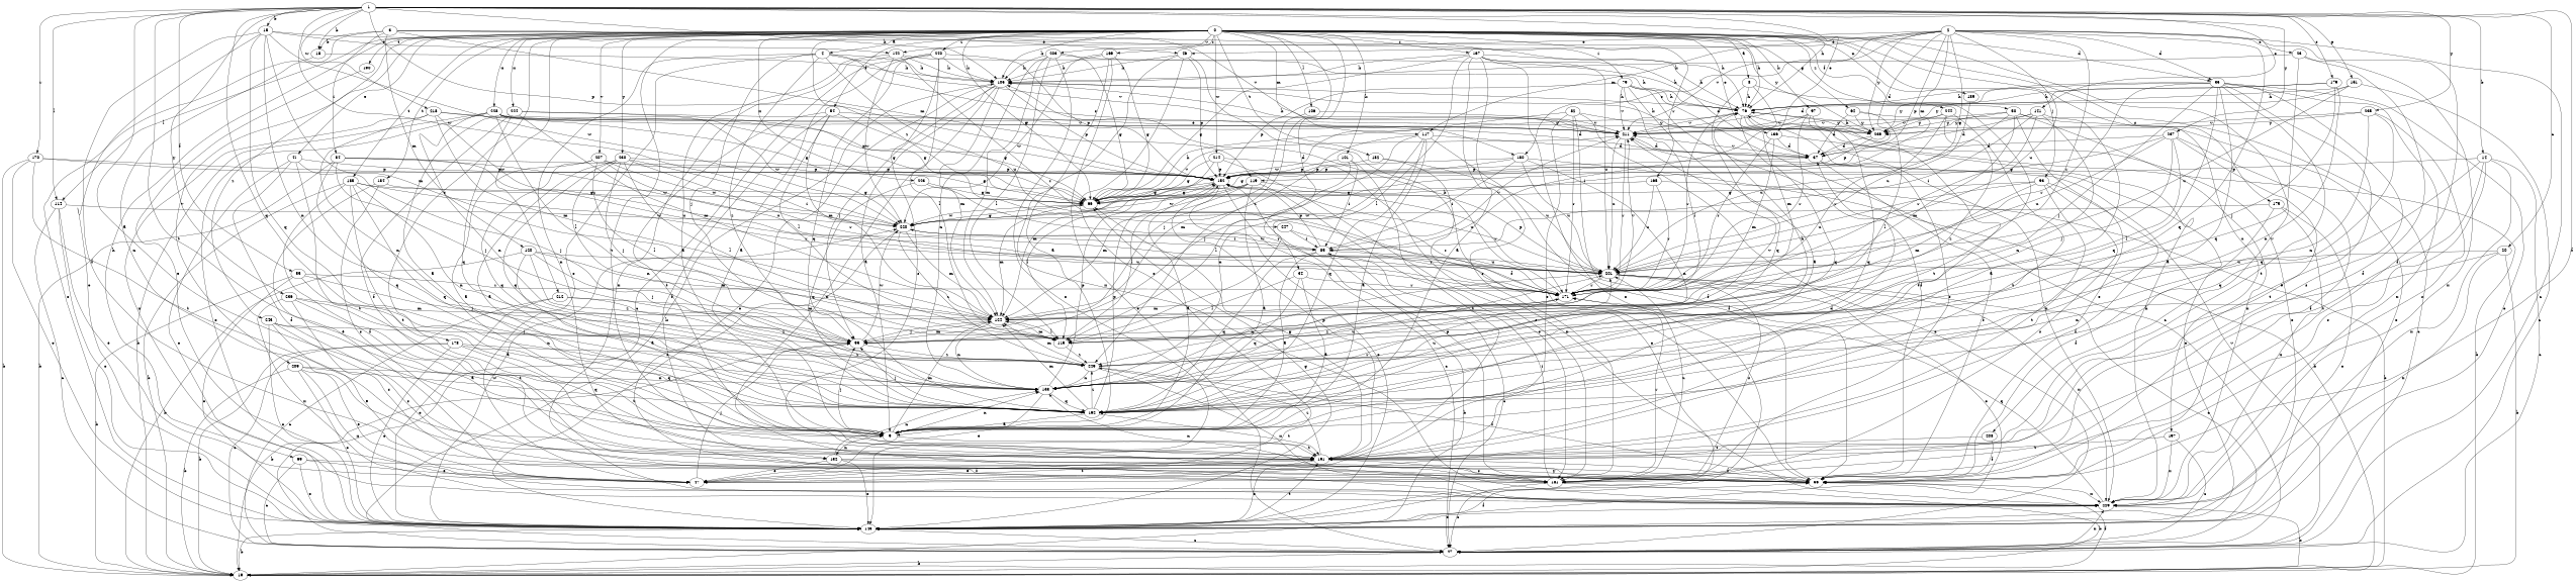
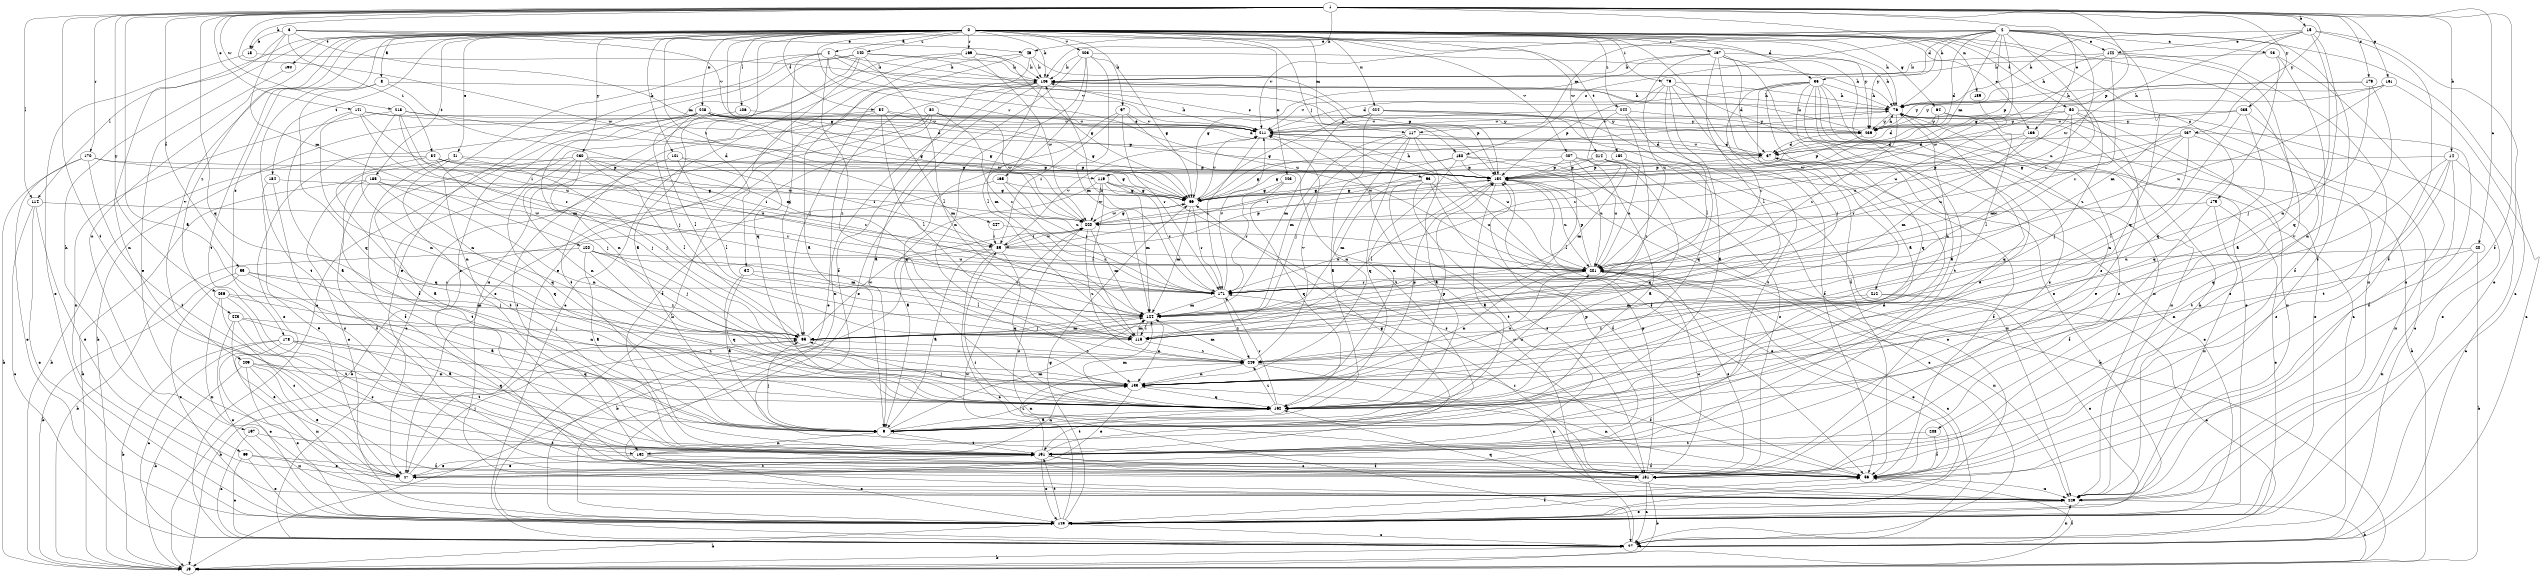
  strict digraph {
    0
    4
    8
    34
    35
    41
    50
    54
    64
    66
    69
    76
    79
    93
    97
    101
    105
    106
    114
    117
    n21 [label=189]
    136
    165
    167
    169
    175
    178
    182
    184
    185
    190
    191
    197
    203
    207
    208
    209
    212
    214
    223
    224
    228
    230
    240
    243
    244
    247
    249
    180
    201
    211
    132
    47
    95
    162
    124
    9
    171
    115
    181
    229
    143
    56
    152
    239
    27
    37
    220
    82
    85
    133
    19
    1
    14
    15
    18
    20
    55
    141
    151
    170
    179
    218
    235
    236
    237
    142
    2
    23
    46
    119
    3
    84
    120
    0 -> 4 [label=a]
    0 -> 8 [label=a]
    0 -> 34 [label=d]
    0 -> 35 [label=d]
    0 -> 41 [label=e]
    0 -> 50 [label=f]
    0 -> 54 [label=f]
    0 -> 64 [label=g]
    0 -> 66 [label=g]
    0 -> 69 [label=h]
    0 -> 76 [label=h]
    0 -> 79 [label=i]
    0 -> 93 [label=j]
    0 -> 97 [label=k]
    0 -> 101 [label=k]
    0 -> 105 [label=k]
    0 -> 106 [label=l]
    0 -> 114 [label=l]
    0 -> 117 [label=m]
    0 -> n21 [label=n]
    0 -> 136 [label=o]
    0 -> 165 [label=r]
    0 -> 167 [label=r]
    0 -> 169 [label=r]
    0 -> 175 [label=s]
    0 -> 178 [label=s]
    0 -> 182 [label=t]
    0 -> 184 [label=t]
    0 -> 185 [label=t]
    0 -> 190 [label=t]
    0 -> 191 [label=t]
    0 -> 197 [label=u]
    0 -> 203 [label=v]
    0 -> 207 [label=v]
    0 -> 208 [label=v]
    0 -> 209 [label=v]
    0 -> 212 [label=w]
    0 -> 214 [label=w]
    0 -> 223 [label=x]
    0 -> 224 [label=x]
    0 -> 228 [label=x]
    0 -> 230 [label=y]
    0 -> 240 [label=z]
    0 -> 243 [label=z]
    0 -> 244 [label=z]
    0 -> 247 [label=z]
    0 -> 249 [label=z]
    4 -> 105 [label=k]
    4 -> 249 [label=z]
    4 -> 180 [label=s]
    4 -> 201 [label=u]
    4 -> 211 [label=v]
    4 -> 132 [label=n]
    4 -> 47 [label=e]
    4 -> 95 [label=j]
    8 -> 76 [label=h]
    8 -> 191 [label=t]
    8 -> 162 [label=q]
    8 -> 124 [label=m]
    34 -> 162 [label=q]
    34 -> 9 [label=a]
    34 -> 171 [label=r]
    34 -> 115 [label=l]
    35 -> 76 [label=h]
    35 -> 191 [label=t]
    35 -> 211 [label=d]
    35 -> 47 [label=e]
    35 -> 95 [label=j]
    35 -> 162 [label=q]
    35 -> 9 [label=a]
    35 -> 171 [label=r]
    35 -> 181 [label=s]
    35 -> 229 [label=x]
    35 -> 143 [label=o]
    41 -> 191 [label=t]
    41 -> 95 [label=j]
    41 -> 143 [label=o]
    41 -> 56 [label=f]
    41 -> 152 [label=p]
    50 -> 201 [label=u]
    50 -> 211 [label=v]
    50 -> 47 [label=e]
    50 -> 124 [label=m]
    50 -> 229 [label=x]
    50 -> 143 [label=o]
    50 -> 239 [label=y]
    54 -> 66 [label=g]
    54 -> 191 [label=t]
    54 -> 211 [label=e]
    54 -> 124 [label=m]
    54 -> 115 [label=l]
    54 -> 56 [label=f]
    64 -> 115 [label=l]
    64 -> 239 [label=y]
    64 -> 27 [label=c]
    64 -> 37 [label=d]
    66 -> 76 [label=h]
    66 -> 211 [label=v]
    66 -> 124 [label=m]
    66 -> 171 [label=r]
    66 -> 220 [label=w]
    69 -> 47 [label=e]
    69 -> 143 [label=o]
    69 -> 56 [label=f]
    69 -> 27 [label=c]
    76 -> 211 [label=v]
    76 -> 162 [label=q]
    76 -> 171 [label=r]
    76 -> 181 [label=s]
    76 -> 229 [label=x]
    76 -> 143 [label=o]
    76 -> 239 [label=y]
    79 -> 76 [label=h]
    79 -> 211 [label=v]
    79 -> 9 [label=a]
    79 -> 115 [label=l]
    79 -> 56 [label=f]
    79 -> 152 [label=p]
    79 -> 27 [label=c]
    93 -> 66 [label=g]
    93 -> 191 [label=t]
    93 -> 201 [label=u]
    93 -> 124 [label=m]
    93 -> 181 [label=s]
    93 -> 56 [label=f]
    97 -> 191 [label=t]
    97 -> 211 [label=v]
    97 -> 162 [label=q]
    97 -> 171 [label=r]
    97 -> 85 [label=i]
    101 -> 191 [label=t]
    101 -> 115 [label=l]
    101 -> 152 [label=p]
    101 -> 85 [label=i]
    105 -> 76 [label=h]
    105 -> 95 [label=j]
    105 -> 124 [label=m]
    105 -> 9 [label=a]
    105 -> 229 [label=x]
    105 -> 143 [label=o]
    105 -> 152 [label=p]
    106 -> 211 [label=v]
    106 -> 95 [label=j]
    114 -> 47 [label=e]
    114 -> 143 [label=o]
    114 -> 27 [label=c]
    114 -> 220 [label=w]
    117 -> 95 [label=j]
    117 -> 162 [label=q]
    117 -> 124 [label=m]
    117 -> 9 [label=a]
    117 -> 56 [label=f]
    117 -> 37 [label=d]
    117 -> 133 [label=n]
    n21 -> 201 [label=u]
    136 -> 124 [label=m]
    136 -> 171 [label=r]
    136 -> 37 [label=d]
    136 -> 19 [label=b]
    165 -> 66 [label=g]
    165 -> 201 [label=u]
    165 -> 171 [label=r]
    165 -> 19 [label=b]
    167 -> 66 [label=g]
    167 -> 76 [label=h]
    167 -> 105 [label=k]
    167 -> 201 [label=u]
    167 -> 9 [label=a]
    167 -> 115 [label=l]
    167 -> 181 [label=s]
    167 -> 143 [label=o]
    167 -> 37 [label=d]
    169 -> 66 [label=g]
    169 -> 105 [label=k]
    169 -> 229 [label=x]
    169 -> 27 [label=c]
    169 -> 220 [label=w]
    175 -> 229 [label=x]
    175 -> 143 [label=o]
    175 -> 56 [label=f]
    175 -> 220 [label=w]
    178 -> 191 [label=t]
    178 -> 249 [label=z]
    178 -> 162 [label=q]
    178 -> 143 [label=o]
    178 -> 27 [label=c]
    178 -> 19 [label=b]
    182 -> 201 [label=u]
    182 -> 143 [label=o]
    182 -> 152 [label=p]
    184 -> 66 [label=g]
    184 -> 47 [label=e]
    184 -> 181 [label=s]
    185 -> 66 [label=g]
    185 -> 191 [label=t]
    185 -> 162 [label=q]
    185 -> 171 [label=r]
    185 -> 56 [label=f]
    185 -> 133 [label=n]
    185 -> 19 [label=b]
    190 -> 47 [label=e]
    191 -> 66 [label=g]
    191 -> 249 [label=z]
    191 -> 47 [label=e]
    191 -> 181 [label=s]
    191 -> 143 [label=o]
    191 -> 56 [label=f]
    191 -> 152 [label=p]
    197 -> 191 [label=t]
    197 -> 229 [label=x]
    197 -> 27 [label=c]
    203 -> 66 [label=g]
    203 -> 76 [label=h]
    203 -> 105 [label=k]
    203 -> 124 [label=m]
    203 -> 115 [label=l]
    203 -> 143 [label=o]
    203 -> 133 [label=n]
    207 -> 201 [label=u]
    207 -> 162 [label=q]
    207 -> 9 [label=a]
    207 -> 115 [label=l]
    207 -> 152 [label=p]
    207 -> 220 [label=w]
    208 -> 191 [label=t]
    208 -> 56 [label=f]
    209 -> 47 [label=e]
    209 -> 162 [label=q]
    209 -> 229 [label=x]
    209 -> 143 [label=o]
    209 -> 133 [label=n]
    209 -> 19 [label=b]
    212 -> 249 [label=z]
    212 -> 124 [label=m]
    212 -> 143 [label=o]
    212 -> 27 [label=c]
    214 -> 66 [label=g]
    214 -> 124 [label=m]
    214 -> 181 [label=s]
    214 -> 229 [label=x]
    214 -> 152 [label=p]
    223 -> 66 [label=g]
    223 -> 162 [label=q]
    223 -> 171 [label=r]
    224 -> 66 [label=g]
    224 -> 162 [label=q]
    224 -> 124 [label=m]
    224 -> 9 [label=a]
    224 -> 56 [label=f]
    224 -> 239 [label=y]
    228 -> 66 [label=g]
    228 -> 211 [label=v]
    228 -> 115 [label=l]
    228 -> 143 [label=o]
    228 -> 152 [label=p]
    228 -> 37 [label=d]
    228 -> 220 [label=w]
    228 -> 133 [label=n]
    228 -> 19 [label=b]
    230 -> 95 [label=j]
    230 -> 162 [label=q]
    230 -> 9 [label=a]
    230 -> 171 [label=r]
    230 -> 115 [label=l]
    230 -> 152 [label=p]
    230 -> 85 [label=i]
    230 -> 133 [label=n]
    240 -> 105 [label=k]
    240 -> 162 [label=q]
    240 -> 9 [label=a]
    240 -> 115 [label=l]
    240 -> 181 [label=s]
    240 -> 152 [label=p]
    240 -> 27 [label=c]
    243 -> 47 [label=e]
    243 -> 95 [label=j]
    243 -> 9 [label=a]
    243 -> 181 [label=s]
    243 -> 143 [label=o]
    244 -> 191 [label=t]
    244 -> 249 [label=z]
    244 -> 211 [label=v]
    244 -> 171 [label=r]
    244 -> 239 [label=y]
    247 -> 171 [label=r]
    247 -> 85 [label=i]
    249 -> 76 [label=h]
    249 -> 211 [label=v]
    249 -> 124 [label=m]
    249 -> 229 [label=x]
    249 -> 56 [label=f]
    249 -> 133 [label=n]
    180 -> 66 [label=g]
    180 -> 201 [label=u]
    180 -> 152 [label=p]
    180 -> 85 [label=i]
    180 -> 133 [label=n]
    180 -> 19 [label=b]
    201 -> 171 [label=r]
    201 -> 181 [label=s]
    201 -> 229 [label=x]
    201 -> 143 [label=o]
    201 -> 152 [label=p]
    201 -> 27 [label=c]
    201 -> 133 [label=n]
    211 -> 105 [label=k]
    211 -> 201 [label=u]
    211 -> 171 [label=r]
    211 -> 37 [label=d]
    132 -> 47 [label=e]
    132 -> 143 [label=o]
-   132 -> 56 [label=y]
+   132 -> 56 [label=f]
    132 -> 37 [label=d]
    132 -> 133 [label=n]
    47 -> 191 [label=t]
    47 -> 95 [label=j]
    95 -> 249 [label=z]
    95 -> 124 [label=m]
    95 -> 220 [label=w]
    95 -> 19 [label=b]
    162 -> 191 [label=t]
    162 -> 249 [label=z]
    162 -> 201 [label=u]
    162 -> 95 [label=j]
    162 -> 124 [label=m]
    162 -> 9 [label=a]
    162 -> 171 [label=r]
    162 -> 152 [label=p]
    124 -> 95 [label=j]
    124 -> 115 [label=l]
    124 -> 133 [label=n]
    9 -> 191 [label=t]
    9 -> 132 [label=n]
    9 -> 95 [label=j]
    9 -> 124 [label=m]
    9 -> 133 [label=n]
    171 -> 105 [label=k]
    171 -> 249 [label=z]
    171 -> 211 [label=v]
    171 -> 124 [label=m]
    115 -> 249 [label=z]
    115 -> 124 [label=m]
    181 -> 201 [label=u]
    181 -> 171 [label=r]
    181 -> 152 [label=p]
    181 -> 27 [label=c]
    181 -> 85 [label=i]
    181 -> 19 [label=b]
    229 -> 76 [label=h]
-   229 -> 171 [label=q]
+   229 -> 162 [label=q]
    229 -> 143 [label=o]
    229 -> 19 [label=b]
    143 -> 66 [label=g]
    143 -> 191 [label=t]
    143 -> 56 [label=f]
    143 -> 27 [label=c]
    143 -> 220 [label=w]
    143 -> 19 [label=b]
    56 -> 229 [label=x]
    56 -> 133 [label=n]
    152 -> 66 [label=g]
    152 -> 201 [label=u]
    152 -> 9 [label=a]
    152 -> 115 [label=l]
    152 -> 143 [label=o]
    152 -> 27 [label=c]
    239 -> 76 [label=h]
    239 -> 105 [label=k]
    239 -> 152 [label=p]
    239 -> 37 [label=d]
    27 -> 105 [label=k]
    27 -> 211 [label=v]
    27 -> 229 [label=x]
    27 -> 19 [label=b]
    37 -> 211 [label=v]
    37 -> 143 [label=o]
    37 -> 56 [label=f]
    37 -> 152 [label=p]
    220 -> 66 [label=g]
    220 -> 249 [label=z]
    220 -> 124 [label=m]
    220 -> 181 [label=s]
    220 -> 85 [label=i]
    82 -> 47 [label=e]
    82 -> 171 [label=r]
    82 -> 56 [label=f]
    82 -> 239 [label=y]
    82 -> 27 [label=c]
    82 -> 220 [label=w]
    85 -> 201 [label=u]
    85 -> 211 [label=v]
    85 -> 162 [label=q]
    85 -> 9 [label=a]
    85 -> 152 [label=p]
    85 -> 27 [label=c]
    85 -> 220 [label=w]
    85 -> 19 [label=b]
    133 -> 201 [label=u]
    133 -> 47 [label=e]
    133 -> 162 [label=q]
    133 -> 152 [label=p]
    19 -> 56 [label=f]
    1 -> 76 [label=h]
    1 -> 105 [label=k]
    1 -> 114 [label=l]
    1 -> 136 [label=o]
    1 -> 191 [label=t]
    1 -> 162 [label=q]
    1 -> 9 [label=a]
    1 -> 56 [label=f]
    1 -> 152 [label=p]
    1 -> 220 [label=w]
    1 -> 14 [label=b]
    1 -> 15 [label=b]
    1 -> 18 [label=b]
    1 -> 20 [label=c]
    1 -> 55 [label=f]
    1 -> 141 [label=o]
    1 -> 151 [label=p]
    1 -> 170 [label=r]
    1 -> 179 [label=s]
    1 -> 218 [label=w]
    1 -> 235 [label=y]
    1 -> 236 [label=y]
    1 -> 237 [label=y]
    14 -> 191 [label=t]
    14 -> 162 [label=q]
    14 -> 181 [label=s]
    14 -> 229 [label=x]
    14 -> 152 [label=p]
    14 -> 27 [label=c]
    15 -> 76 [label=h]
    15 -> 162 [label=q]
    15 -> 124 [label=m]
    15 -> 143 [label=o]
    15 -> 56 [label=f]
    15 -> 220 [label=w]
    15 -> 133 [label=n]
    15 -> 142 [label=o]
    18 -> 105 [label=k]
    18 -> 143 [label=o]
    20 -> 201 [label=u]
    20 -> 229 [label=x]
    20 -> 133 [label=n]
    20 -> 19 [label=b]
    55 -> 95 [label=j]
    55 -> 9 [label=a]
    55 -> 171 [label=r]
    55 -> 143 [label=o]
    55 -> 19 [label=b]
    141 -> 9 [label=a]
    141 -> 171 [label=r]
    141 -> 239 [label=y]
    141 -> 37 [label=d]
    141 -> 85 [label=i]
    141 -> 133 [label=n]
    151 -> 76 [label=h]
    151 -> 201 [label=u]
    151 -> 239 [label=y]
    151 -> 27 [label=c]
    170 -> 66 [label=g]
    170 -> 191 [label=t]
    170 -> 143 [label=o]
    170 -> 152 [label=p]
    170 -> 19 [label=b]
    179 -> 76 [label=h]
    179 -> 95 [label=j]
    179 -> 239 [label=y]
    179 -> 133 [label=n]
    218 -> 66 [label=g]
    218 -> 201 [label=u]
    218 -> 211 [label=v]
    218 -> 124 [label=m]
    218 -> 229 [label=x]
    218 -> 133 [label=n]
    235 -> 211 [label=v]
    235 -> 162 [label=q]
-   235 -> 56 [label=s]
+   235 -> 181 [label=s]
    235 -> 239 [label=y]
    235 -> 133 [label=n]
    236 -> 191 [label=t]
    236 -> 124 [label=m]
    236 -> 181 [label=s]
    236 -> 229 [label=x]
    236 -> 133 [label=n]
    237 -> 66 [label=g]
    237 -> 191 [label=t]
    237 -> 201 [label=u]
    237 -> 95 [label=j]
    237 -> 115 [label=l]
    237 -> 56 [label=f]
    237 -> 37 [label=d]
    142 -> 76 [label=h]
    142 -> 105 [label=k]
    142 -> 9 [label=a]
    142 -> 171 [label=r]
    142 -> 229 [label=x]
    142 -> 220 [label=w]
    2 -> 35 [label=d]
    2 -> 66 [label=g]
    2 -> 117 [label=m]
    2 -> 180 [label=s]
    2 -> 201 [label=u]
    2 -> 211 [label=v]
    2 -> 162 [label=q]
    2 -> 171 [label=r]
    2 -> 56 [label=f]
    2 -> 152 [label=p]
    2 -> 239 [label=y]
    2 -> 27 [label=c]
    2 -> 37 [label=d]
    2 -> 142 [label=o]
    2 -> 23 [label=c]
    2 -> 46 [label=e]
    2 -> 119 [label=m]
    23 -> 105 [label=k]
    23 -> 162 [label=q]
    23 -> 229 [label=x]
    23 -> 56 [label=f]
    46 -> 105 [label=k]
    46 -> 47 [label=e]
    46 -> 9 [label=a]
    46 -> 56 [label=f]
    46 -> 152 [label=p]
    119 -> 66 [label=g]
    119 -> 124 [label=m]
    119 -> 9 [label=a]
    119 -> 171 [label=r]
    119 -> 115 [label=l]
    119 -> 181 [label=s]
    119 -> 220 [label=w]
    3 -> 211 [label=v]
    3 -> 132 [label=n]
    3 -> 239 [label=y]
    3 -> 18 [label=b]
    3 -> 46 [label=e]
    3 -> 119 [label=m]
    3 -> 84 [label=i]
    3 -> 120 [label=m]
    84 -> 201 [label=u]
    84 -> 95 [label=j]
    84 -> 162 [label=q]
    84 -> 152 [label=p]
    84 -> 220 [label=w]
    84 -> 19 [label=b]
    120 -> 249 [label=z]
    120 -> 201 [label=u]
    120 -> 95 [label=j]
    120 -> 124 [label=m]
    120 -> 9 [label=a]
    120 -> 19 [label=b]
  }
